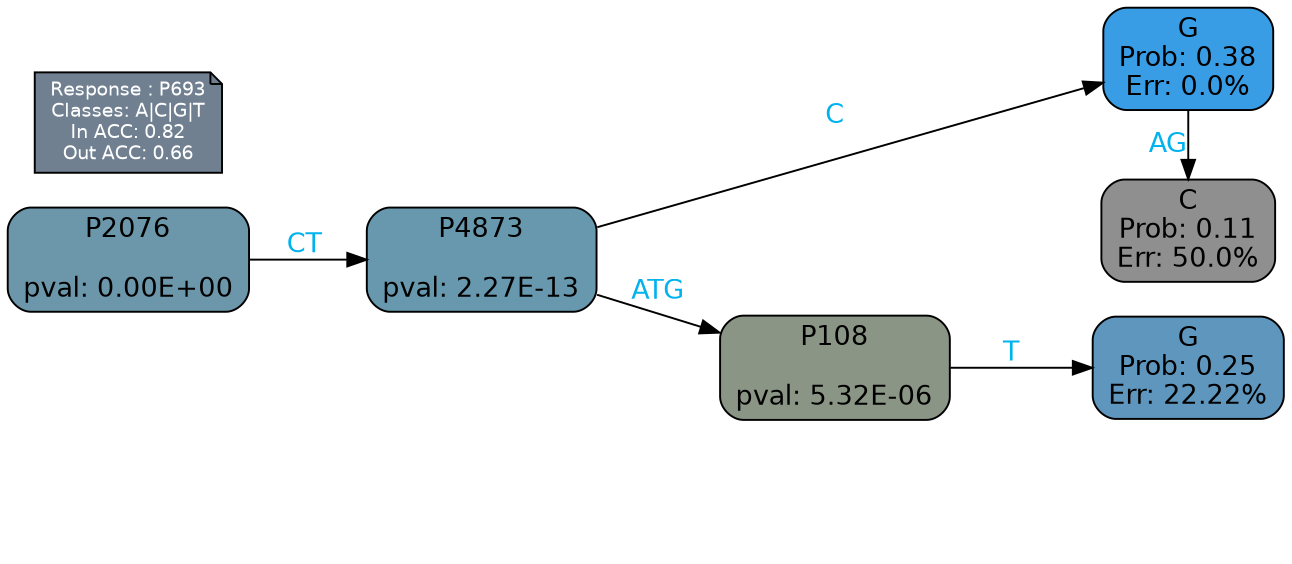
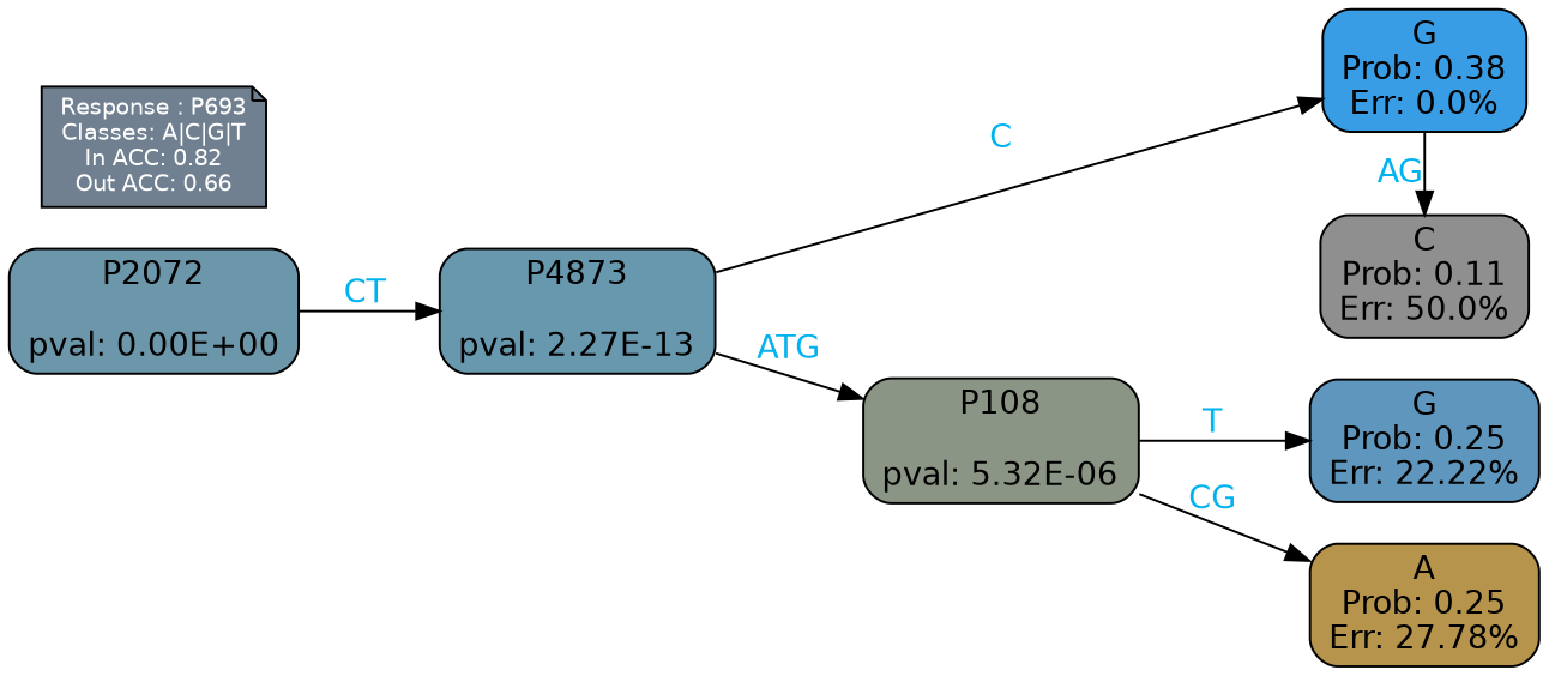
  digraph {
    rankdir=LR
    ranksep=equally
    splines=polylines
    node [color=black fontname=helvetica shape=box style="filled, rounded"]
    edge [fontcolor=deepskyblue2 fontname=helvetica]
    n1 [fillcolor="#8f8f8f" label="C\nProb: 0.11\nErr: 50.0%"]
    n2 [fillcolor="#5f96be" label="G\nProb: 0.25\nErr: 22.22%"]
+   n3 [fillcolor="#b7944c" label="A\nProb: 0.25\nErr: 27.78%"]
    n4 [fillcolor="#399de5" label="G\nProb: 0.38\nErr: 0.0%"]
    n5 [align=left fillcolor=slategray fontcolor=white fontsize=10 label="Response : P693\nClasses: A|C|G|T\nIn ACC: 0.82\nOut ACC: 0.66\n" shape=note style=filled]
-   n6 [fillcolor="#6c97aa" label="P2076\n\npval: 0.00E+00"]
+   n6 [fillcolor="#6c97aa" label="P2072\n\npval: 0.00E+00"]
    n7 [fillcolor="#6898ae" label="P4873\n\npval: 2.27E-13"]
    n8 [fillcolor="#8b9585" label="P108\n\npval: 5.32E-06"]
    subgraph sub_1 {
      rank=same
      n1
      n2
+     n3
      n4
    }
    subgraph sub_2 {
      rank=same
      n5
      n6
    }
    n4 -> n1 [label=AG]
    n6 -> n7 [label=CT]
    n7 -> n4 [label=C]
    n7 -> n8 [label=ATG]
    n8 -> n2 [label=T]
+   n8 -> n3 [label=CG]
  }
